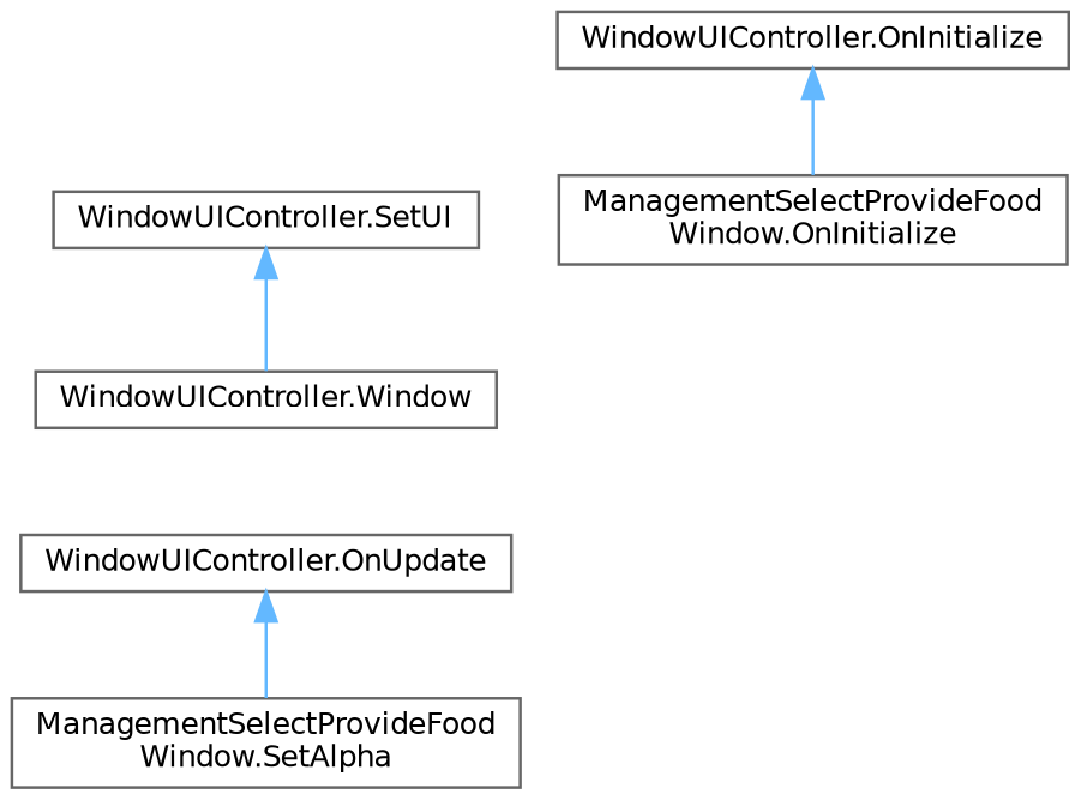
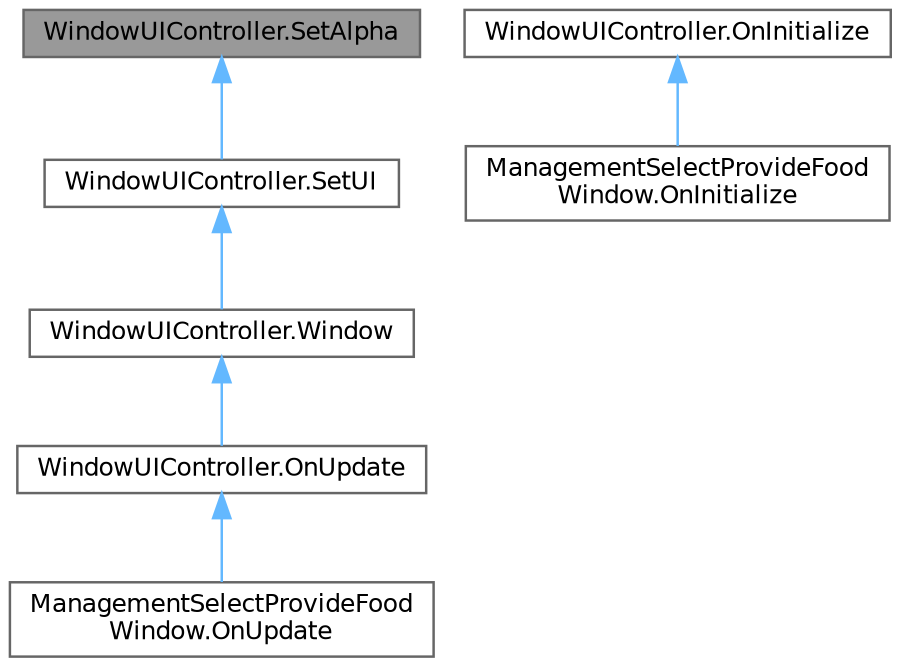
  digraph {
    rankdir=TB
    node [color=grey40 fillcolor=white fontname=Helvetica fontsize=10 shape=box style=filled]
    edge [color=steelblue1 dir=back fontname=Helvetica fontsize=10 labelfontname=Helvetica labelfontsize=10 style=solid]
+   n1 [color=gray40 fillcolor=grey60 fontcolor=black height=0.2 label="WindowUIController.SetAlpha" width=0.4]
    n2 [height=0.2 label="WindowUIController.SetUI" width=0.4]
    n3 [height=0.2 label="WindowUIController.Window" width=0.4]
    n4 [height=0.2 label="WindowUIController.OnInitialize" width=0.4]
    n5 [height=0.2 label="ManagementSelectProvideFood\lWindow.OnInitialize" width=0.4]
    n6 [height=0.2 label="WindowUIController.OnUpdate" width=0.4]
-   n7 [height=0.2 label="ManagementSelectProvideFood\lWindow.SetAlpha" width=0.4]
+   n7 [height=0.2 label="ManagementSelectProvideFood\lWindow.OnUpdate" width=0.4]
+   n1 -> n2
    n2 -> n3
+   n3 -> n6
    n4 -> n5
    n6 -> n7
  }
